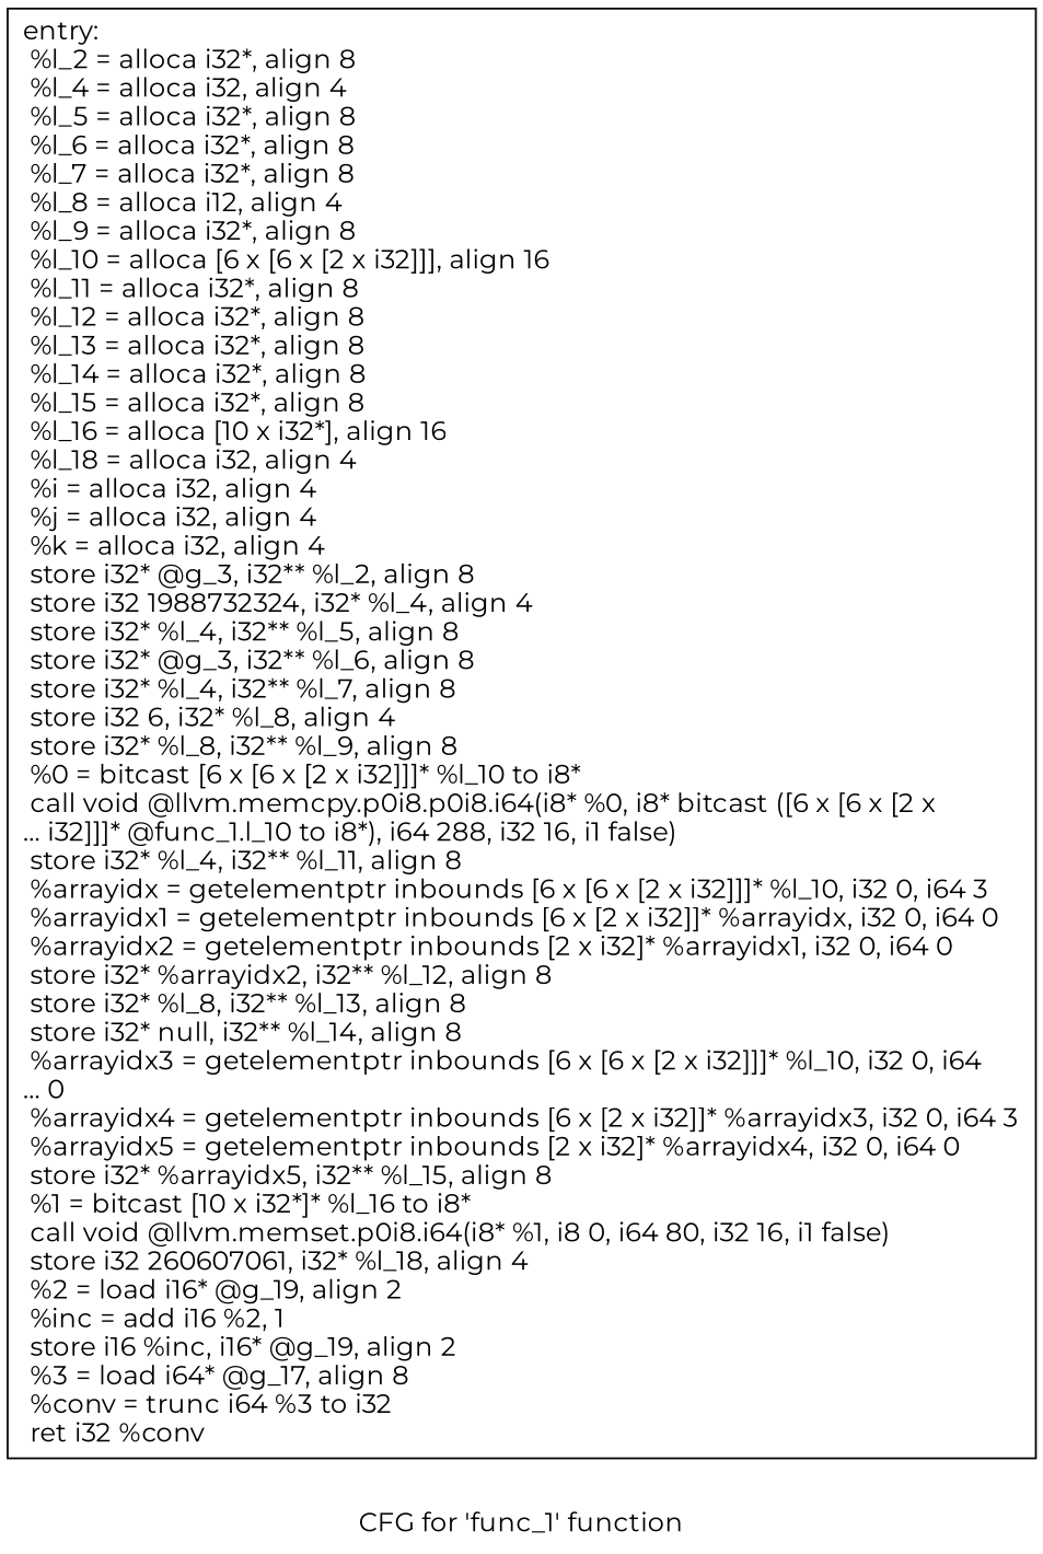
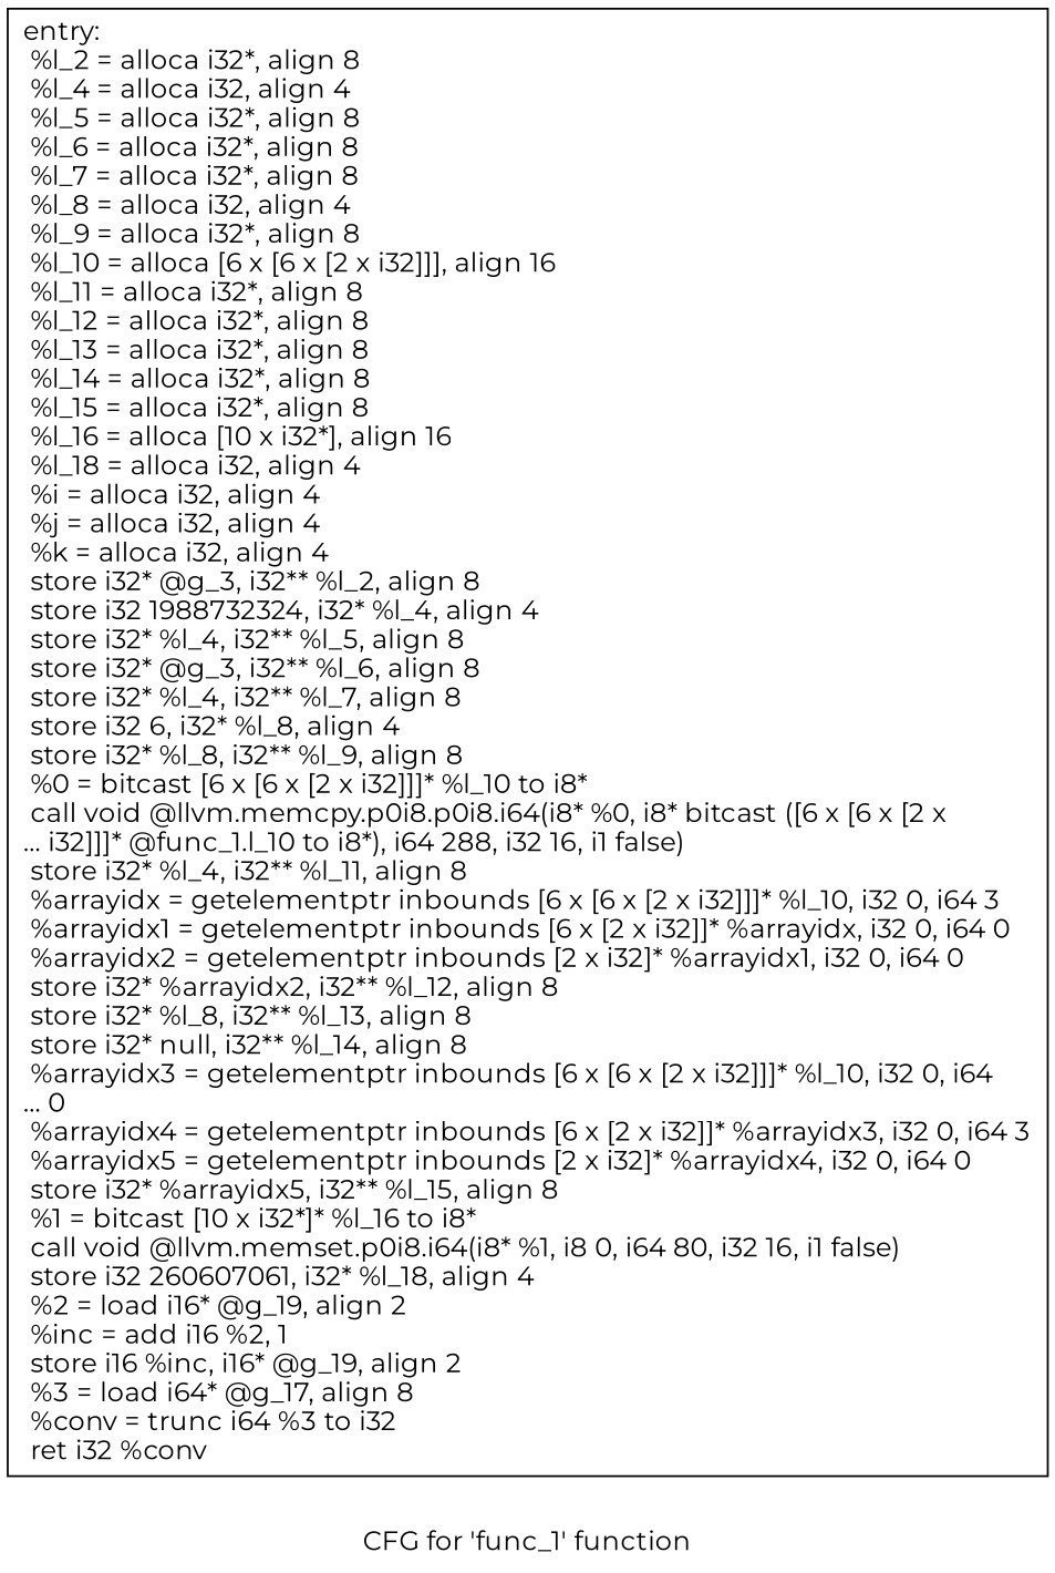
  digraph {
    label="CFG for 'func_1' function"
    fontname=Montserrat
-   n1 [label="{entry:\l  %l_2 = alloca i32*, align 8\l  %l_4 = alloca i32, align 4\l  %l_5 = alloca i32*, align 8\l  %l_6 = alloca i32*, align 8\l  %l_7 = alloca i32*, align 8\l  %l_8 = alloca i12, align 4\l  %l_9 = alloca i32*, align 8\l  %l_10 = alloca [6 x [6 x [2 x i32]]], align 16\l  %l_11 = alloca i32*, align 8\l  %l_12 = alloca i32*, align 8\l  %l_13 = alloca i32*, align 8\l  %l_14 = alloca i32*, align 8\l  %l_15 = alloca i32*, align 8\l  %l_16 = alloca [10 x i32*], align 16\l  %l_18 = alloca i32, align 4\l  %i = alloca i32, align 4\l  %j = alloca i32, align 4\l  %k = alloca i32, align 4\l  store i32* @g_3, i32** %l_2, align 8\l  store i32 1988732324, i32* %l_4, align 4\l  store i32* %l_4, i32** %l_5, align 8\l  store i32* @g_3, i32** %l_6, align 8\l  store i32* %l_4, i32** %l_7, align 8\l  store i32 6, i32* %l_8, align 4\l  store i32* %l_8, i32** %l_9, align 8\l  %0 = bitcast [6 x [6 x [2 x i32]]]* %l_10 to i8*\l  call void @llvm.memcpy.p0i8.p0i8.i64(i8* %0, i8* bitcast ([6 x [6 x [2 x\l... i32]]]* @func_1.l_10 to i8*), i64 288, i32 16, i1 false)\l  store i32* %l_4, i32** %l_11, align 8\l  %arrayidx = getelementptr inbounds [6 x [6 x [2 x i32]]]* %l_10, i32 0, i64 3\l  %arrayidx1 = getelementptr inbounds [6 x [2 x i32]]* %arrayidx, i32 0, i64 0\l  %arrayidx2 = getelementptr inbounds [2 x i32]* %arrayidx1, i32 0, i64 0\l  store i32* %arrayidx2, i32** %l_12, align 8\l  store i32* %l_8, i32** %l_13, align 8\l  store i32* null, i32** %l_14, align 8\l  %arrayidx3 = getelementptr inbounds [6 x [6 x [2 x i32]]]* %l_10, i32 0, i64\l... 0\l  %arrayidx4 = getelementptr inbounds [6 x [2 x i32]]* %arrayidx3, i32 0, i64 3\l  %arrayidx5 = getelementptr inbounds [2 x i32]* %arrayidx4, i32 0, i64 0\l  store i32* %arrayidx5, i32** %l_15, align 8\l  %1 = bitcast [10 x i32*]* %l_16 to i8*\l  call void @llvm.memset.p0i8.i64(i8* %1, i8 0, i64 80, i32 16, i1 false)\l  store i32 260607061, i32* %l_18, align 4\l  %2 = load i16* @g_19, align 2\l  %inc = add i16 %2, 1\l  store i16 %inc, i16* @g_19, align 2\l  %3 = load i64* @g_17, align 8\l  %conv = trunc i64 %3 to i32\l  ret i32 %conv\l}" shape=record fontname=Montserrat]
+   n1 [label="{entry:\l  %l_2 = alloca i32*, align 8\l  %l_4 = alloca i32, align 4\l  %l_5 = alloca i32*, align 8\l  %l_6 = alloca i32*, align 8\l  %l_7 = alloca i32*, align 8\l  %l_8 = alloca i32, align 4\l  %l_9 = alloca i32*, align 8\l  %l_10 = alloca [6 x [6 x [2 x i32]]], align 16\l  %l_11 = alloca i32*, align 8\l  %l_12 = alloca i32*, align 8\l  %l_13 = alloca i32*, align 8\l  %l_14 = alloca i32*, align 8\l  %l_15 = alloca i32*, align 8\l  %l_16 = alloca [10 x i32*], align 16\l  %l_18 = alloca i32, align 4\l  %i = alloca i32, align 4\l  %j = alloca i32, align 4\l  %k = alloca i32, align 4\l  store i32* @g_3, i32** %l_2, align 8\l  store i32 1988732324, i32* %l_4, align 4\l  store i32* %l_4, i32** %l_5, align 8\l  store i32* @g_3, i32** %l_6, align 8\l  store i32* %l_4, i32** %l_7, align 8\l  store i32 6, i32* %l_8, align 4\l  store i32* %l_8, i32** %l_9, align 8\l  %0 = bitcast [6 x [6 x [2 x i32]]]* %l_10 to i8*\l  call void @llvm.memcpy.p0i8.p0i8.i64(i8* %0, i8* bitcast ([6 x [6 x [2 x\l... i32]]]* @func_1.l_10 to i8*), i64 288, i32 16, i1 false)\l  store i32* %l_4, i32** %l_11, align 8\l  %arrayidx = getelementptr inbounds [6 x [6 x [2 x i32]]]* %l_10, i32 0, i64 3\l  %arrayidx1 = getelementptr inbounds [6 x [2 x i32]]* %arrayidx, i32 0, i64 0\l  %arrayidx2 = getelementptr inbounds [2 x i32]* %arrayidx1, i32 0, i64 0\l  store i32* %arrayidx2, i32** %l_12, align 8\l  store i32* %l_8, i32** %l_13, align 8\l  store i32* null, i32** %l_14, align 8\l  %arrayidx3 = getelementptr inbounds [6 x [6 x [2 x i32]]]* %l_10, i32 0, i64\l... 0\l  %arrayidx4 = getelementptr inbounds [6 x [2 x i32]]* %arrayidx3, i32 0, i64 3\l  %arrayidx5 = getelementptr inbounds [2 x i32]* %arrayidx4, i32 0, i64 0\l  store i32* %arrayidx5, i32** %l_15, align 8\l  %1 = bitcast [10 x i32*]* %l_16 to i8*\l  call void @llvm.memset.p0i8.i64(i8* %1, i8 0, i64 80, i32 16, i1 false)\l  store i32 260607061, i32* %l_18, align 4\l  %2 = load i16* @g_19, align 2\l  %inc = add i16 %2, 1\l  store i16 %inc, i16* @g_19, align 2\l  %3 = load i64* @g_17, align 8\l  %conv = trunc i64 %3 to i32\l  ret i32 %conv\l}" shape=record fontname=Montserrat]
  }
